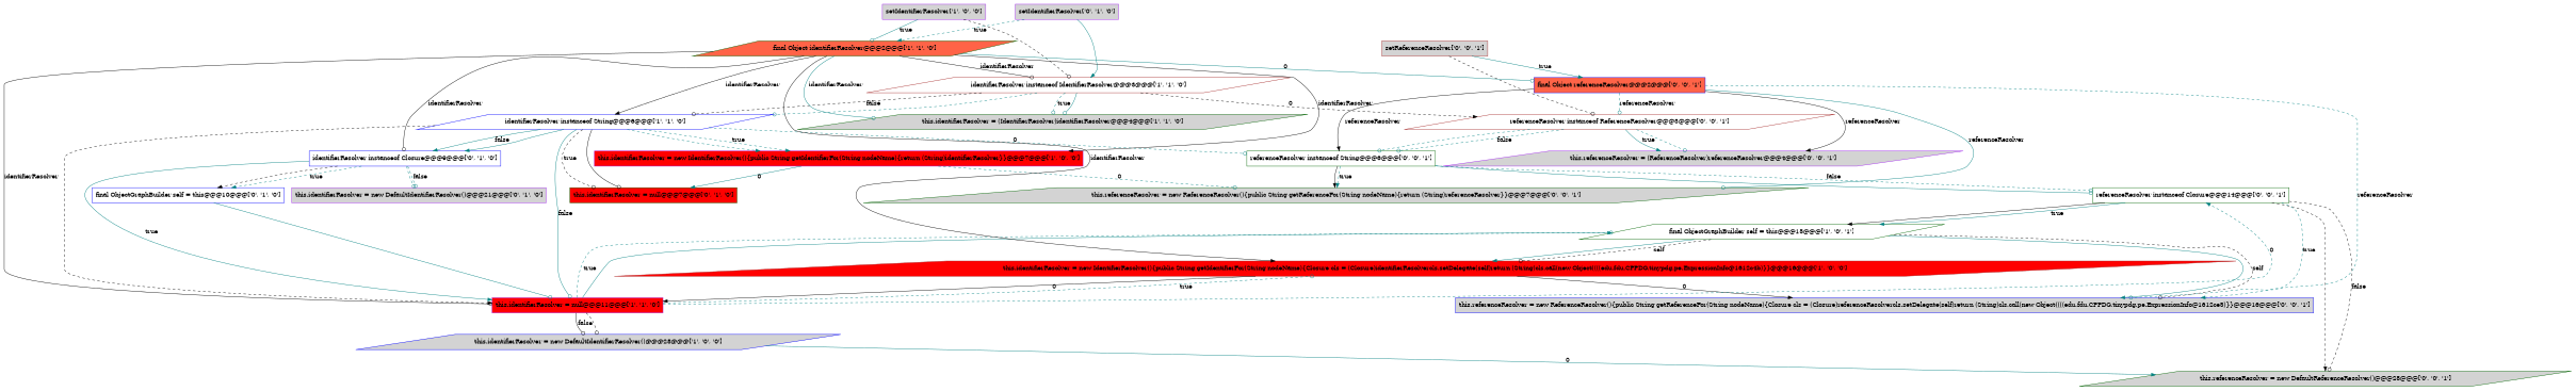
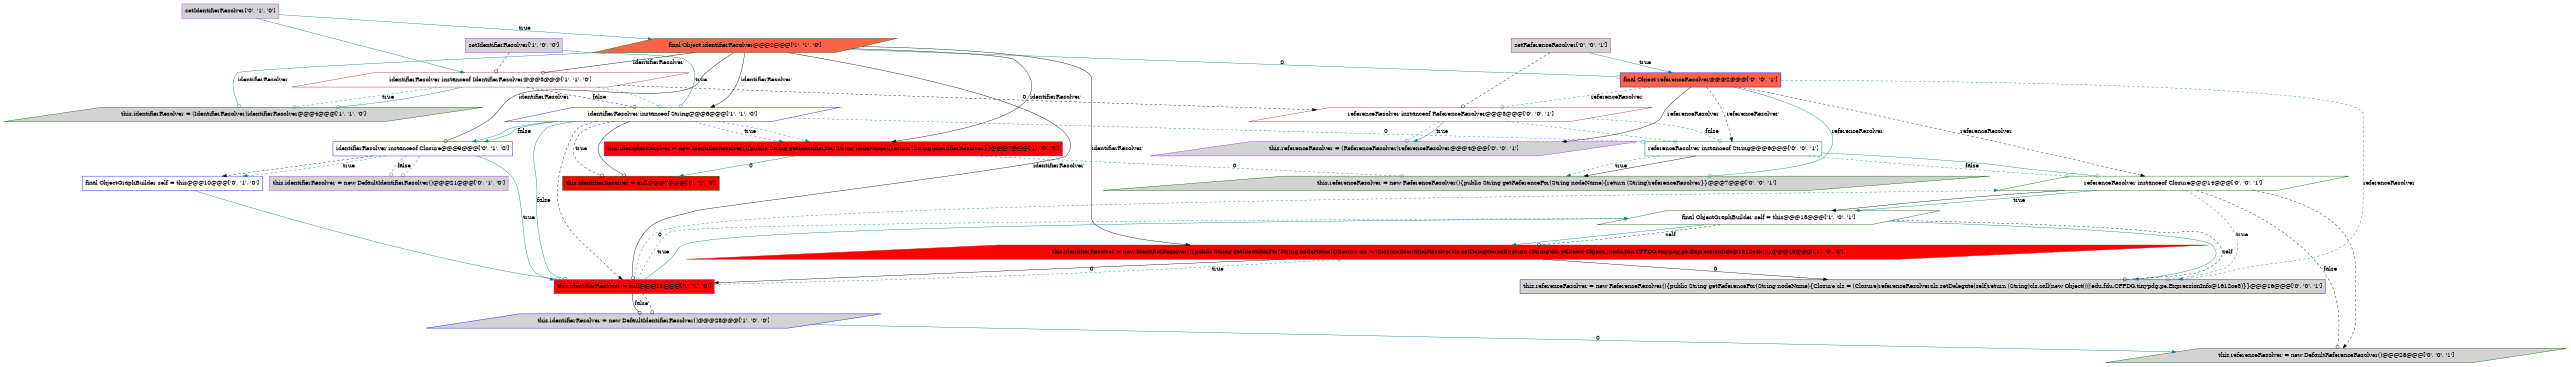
  digraph {
    node [color=darkgreen fillcolor=lightgray shape=box style=filled]
    edge [arrowhead=odot color=teal style=dashed]
    n1 [color=blue label="this.identifierResolver = new DefaultIdentifierResolver()@@@28@@@['1', '0', '0']" shape=parallelogram]
    n2 [label="this.referenceResolver = new DefaultReferenceResolver()@@@28@@@['0', '0', '1']" shape=parallelogram]
    n3 [color=blue label="this.referenceResolver = new ReferenceResolver(){public String getReferenceFor(String nodeName){Closure cls = (Closure)referenceResolvercls.setDelegate(self)return (String)cls.call(new Object((((edu.fdu.CPPDG.tinypdg.pe.ExpressionInfo@1612ce5)}}@@@16@@@['0', '0', '1']"]
    n4 [color=purple fillcolor=red label="this.identifierResolver = new IdentifierResolver(){public String getIdentifierFor(String nodeName){return (String)identifierResolver}}@@@7@@@['1', '0', '0']"]
    n5 [label="this.referenceResolver = new ReferenceResolver(){public String getReferenceFor(String nodeName){return (String)referenceResolver}}@@@7@@@['0', '0', '1']" shape=parallelogram]
    n6 [fillcolor=red label="this.identifierResolver = null@@@7@@@['0', '1', '0']"]
    n7 [label="this.identifierResolver = (IdentifierResolver)identifierResolver@@@4@@@['1', '1', '0']" shape=parallelogram]
-   n8 [fillcolor=white label="referenceResolver instanceof Closure@@@14@@@['0', '0', '1']"]
+   n8 [fillcolor=white label="referenceResolver instanceof Closure@@@14@@@['0', '0', '1']" shape=parallelogram]
    n9 [fillcolor=white label="final ObjectGraphBuilder self = this@@@15@@@['1', '0', '1']" shape=parallelogram]
    n10 [color=brown fillcolor=red label="this.identifierResolver = new IdentifierResolver(){public String getIdentifierFor(String nodeName){Closure cls = (Closure)identifierResolvercls.setDelegate(self)return (String)cls.call(new Object((((edu.fdu.CPPDG.tinypdg.pe.ExpressionInfo@1612c4b)}}@@@16@@@['1', '0', '0']" shape=parallelogram]
    n11 [color=purple label="this.identifierResolver = new DefaultIdentifierResolver()@@@21@@@['0', '1', '0']"]
    n12 [color=purple fillcolor=red label="this.identifierResolver = null@@@11@@@['1', '1', '0']"]
    n13 [fillcolor=white label="referenceResolver instanceof String@@@6@@@['0', '0', '1']"]
    n14 [color=blue fillcolor=white label="identifierResolver instanceof String@@@6@@@['1', '1', '0']" shape=parallelogram]
    n15 [color=blue fillcolor=white label="identifierResolver instanceof Closure@@@9@@@['0', '1', '0']"]
    n16 [color=blue fillcolor=white label="final ObjectGraphBuilder self = this@@@10@@@['0', '1', '0']"]
    n17 [color=purple label="this.referenceResolver = (ReferenceResolver)referenceResolver@@@4@@@['0', '0', '1']" shape=parallelogram]
    n18 [color=purple label="setIdentifierResolver['1', '0', '0']"]
    n19 [color=brown fillcolor=white label="identifierResolver instanceof IdentifierResolver@@@3@@@['1', '1', '0']" shape=parallelogram]
    n20 [fillcolor=tomato label="final Object identifierResolver@@@2@@@['1', '1', '0']" shape=parallelogram]
    n21 [color=brown fillcolor=white label="referenceResolver instanceof ReferenceResolver@@@3@@@['0', '0', '1']" shape=parallelogram]
    n22 [color=blue fillcolor=tomato label="final Object referenceResolver@@@2@@@['0', '0', '1']"]
    n23 [color=purple label="setIdentifierResolver['0', '1', '0']"]
    n24 [color=brown label="setReferenceResolver['0', '0', '1']"]
    n1 -> n2 [arrowhead=normal label=0 style=solid]
    n4 -> n5 [label=0]
    n4 -> n6 [arrowhead=normal label=0 style=solid]
    n8 -> n2 [color=black label=false]
    n8 -> n2 [arrowhead=normal color=black]
    n8 -> n3 [label=true]
    n8 -> n9 [arrowhead=normal color=black style=solid]
    n8 -> n9 [arrowhead=normal label=true style=solid]
    n9 -> n3 [arrowhead=normal style=solid]
    n9 -> n3 [color=black label=self]
    n9 -> n10 [arrowhead=normal style=solid]
    n9 -> n10 [color=black label=self]
    n10 -> n3 [arrowhead=normal color=black label=0 style=solid]
    n10 -> n12 [arrowhead=normal color=black label=0 style=solid]
    n12 -> n1 [color=black label=false style=solid]
    n12 -> n1 [color=black]
    n12 -> n8 [arrowhead=normal label=0]
    n12 -> n9 [arrowhead=normal label=true]
    n12 -> n9 [style=solid]
    n12 -> n10 [label=true]
    n13 -> n5 [arrowhead=normal color=black style=solid]
    n13 -> n5 [arrowhead=normal label=true]
    n13 -> n8 [label=false]
    n13 -> n8 [style=solid]
    n14 -> n4 [arrowhead=normal label=true]
    n14 -> n4 [arrowhead=normal]
    n14 -> n6 [color=black label=true]
    n14 -> n6 [color=black style=solid]
    n14 -> n12 [label=false style=solid]
    n14 -> n12 [arrowhead=normal color=black]
    n14 -> n13 [label=0]
    n14 -> n15 [arrowhead=normal label=false style=solid]
    n14 -> n15 [arrowhead=normal style=solid]
    n15 -> n11 [label=false]
    n15 -> n11
    n15 -> n12 [arrowhead=normal label=true style=solid]
    n15 -> n16 [arrowhead=normal color=black]
    n15 -> n16 [arrowhead=normal label=true]
    n16 -> n12 [style=solid]
    n18 -> n19 [color=black]
-   n18 -> n20 [label=true style=solid]
+   n18 -> n14 [label=true style=solid]
    n19 -> n7 [label=true]
    n19 -> n7 [style=solid]
    n19 -> n14
    n19 -> n14 [color=black label=false]
    n19 -> n21 [arrowhead=normal color=black label=0]
    n20 -> n4 [arrowhead=normal color=black label=identifierResolver style=solid]
    n20 -> n7 [label=identifierResolver style=solid]
    n20 -> n10 [arrowhead=normal color=black label=identifierResolver style=solid]
    n20 -> n12 [color=black label=identifierResolver style=solid]
    n20 -> n14 [arrowhead=normal color=black label=identifierResolver style=solid]
    n20 -> n15 [color=black label=identifierResolver style=solid]
    n20 -> n19 [color=black label=identifierResolver style=solid]
    n20 -> n22 [label=0 style=solid]
    n21 -> n13 [label=false]
    n21 -> n13
    n21 -> n17
    n21 -> n17 [arrowhead=normal label=true style=solid]
    n22 -> n3 [arrowhead=normal label=referenceResolver]
    n22 -> n5 [label=referenceResolver style=solid]
-   n22 -> n13 [arrowhead=normal color=black label=referenceResolver style=solid]
+   n22 -> n8 [arrowhead=normal color=black label=referenceResolver]
+   n22 -> n13 [arrowhead=normal color=black label=referenceResolver]
    n22 -> n17 [arrowhead=normal color=black label=referenceResolver style=solid]
    n22 -> n21 [label=referenceResolver]
    n23 -> n19 [arrowhead=normal style=solid]
-   n23 -> n20 [arrowhead=normal label=true]
+   n23 -> n20 [arrowhead=normal label=true style=solid]
    n24 -> n21 [color=black]
    n24 -> n22 [arrowhead=normal label=true style=solid]
  }
